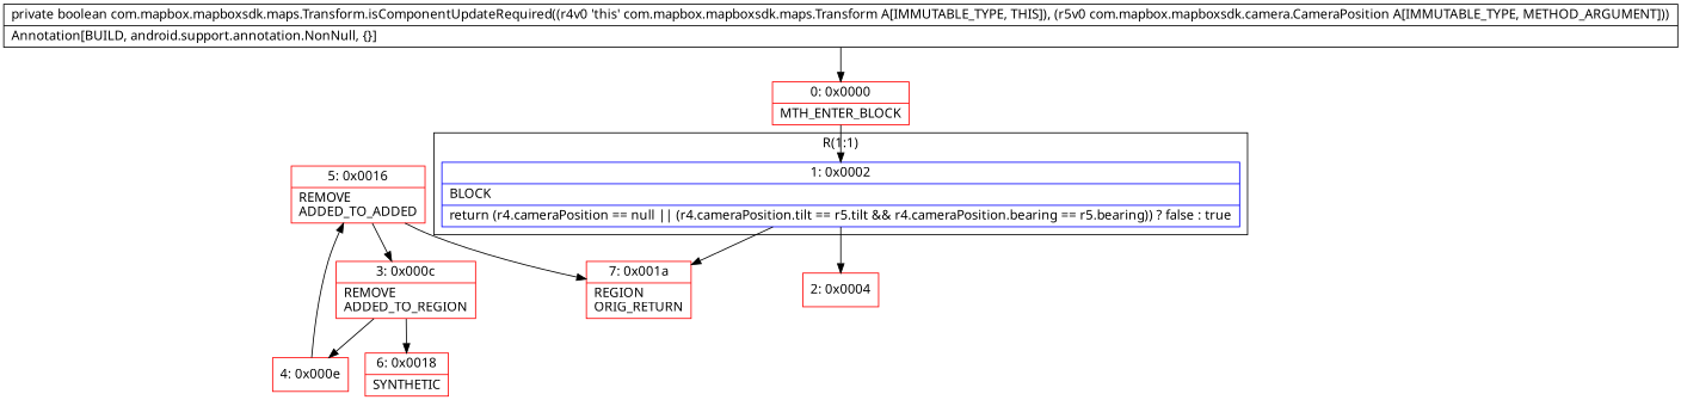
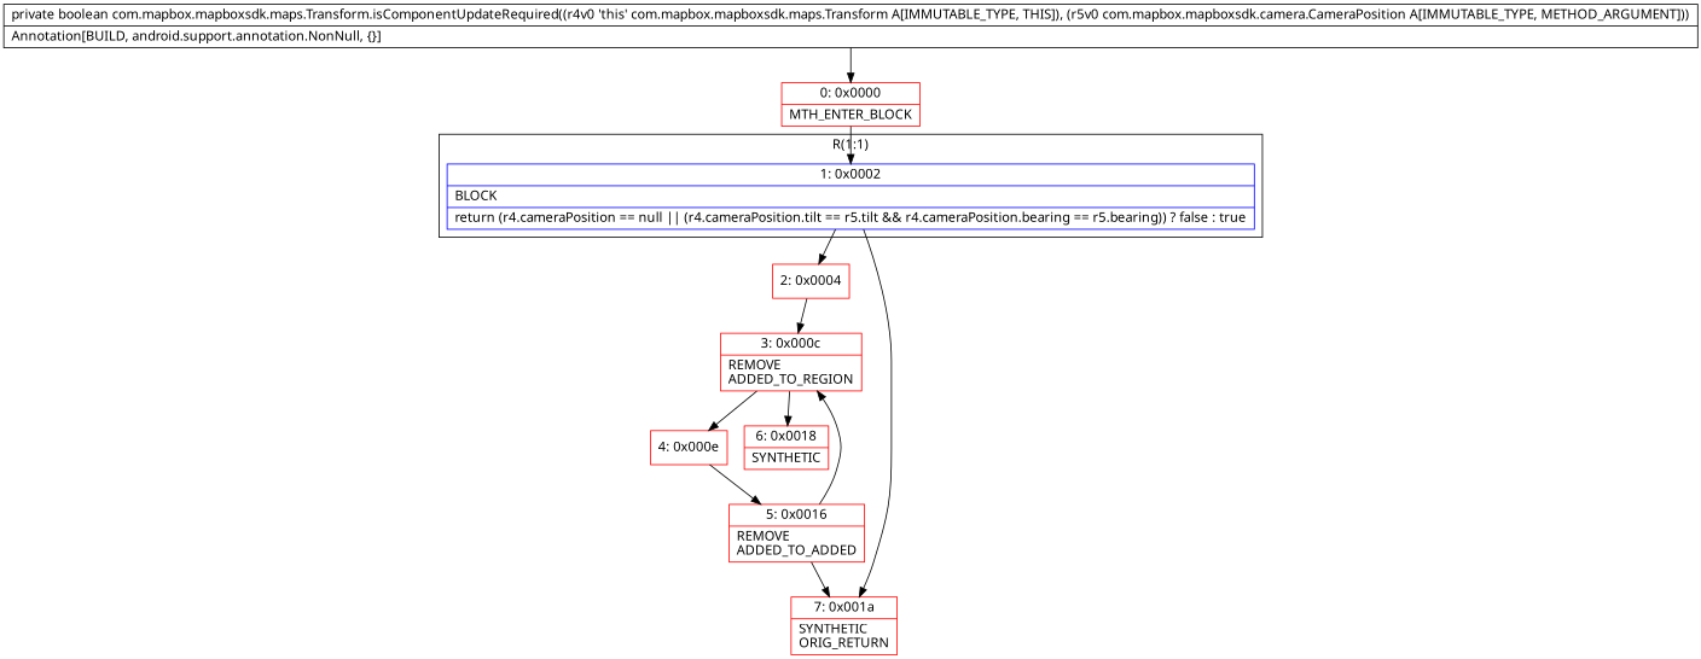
  digraph {
    fontname="Noto Sans"
    node [color=red fontname="Noto Sans" shape=record]
    edge [fontname="Noto Sans"]
    n1 [color=blue label="{1\:\ 0x0002|BLOCK\l|return (r4.cameraPosition == null \|\| (r4.cameraPosition.tilt == r5.tilt && r4.cameraPosition.bearing == r5.bearing)) ? false : true\l}"]
    n2 [label="{2\:\ 0x0004}"]
-   n3 [label="{7\:\ 0x001a|REGION\lORIG_RETURN\l}"]
+   n3 [label="{7\:\ 0x001a|SYNTHETIC\lORIG_RETURN\l}"]
    n4 [label="{3\:\ 0x000c|REMOVE\lADDED_TO_REGION\l}"]
    n5 [label="{0\:\ 0x0000|MTH_ENTER_BLOCK\l}"]
    n6 [label="{4\:\ 0x000e}"]
    n7 [label="{6\:\ 0x0018|SYNTHETIC\l}"]
    n8 [label="{5\:\ 0x0016|REMOVE\lADDED_TO_ADDED\l}"]
    n9 [label="{private boolean com.mapbox.mapboxsdk.maps.Transform.isComponentUpdateRequired((r4v0 'this' com.mapbox.mapboxsdk.maps.Transform A[IMMUTABLE_TYPE, THIS]), (r5v0 com.mapbox.mapboxsdk.camera.CameraPosition A[IMMUTABLE_TYPE, METHOD_ARGUMENT]))  | Annotation[BUILD, android.support.annotation.NonNull, \{\}]\l}" color=""]
    subgraph cluster_1 {
      label="R(1:1)"
      n1
    }
    n1 -> n2
    n1 -> n3
+   n2 -> n4
    n4 -> n6
    n4 -> n7
    n5 -> n1
    n6 -> n8
    n8 -> n3
    n8 -> n4
    n9 -> n5
  }
